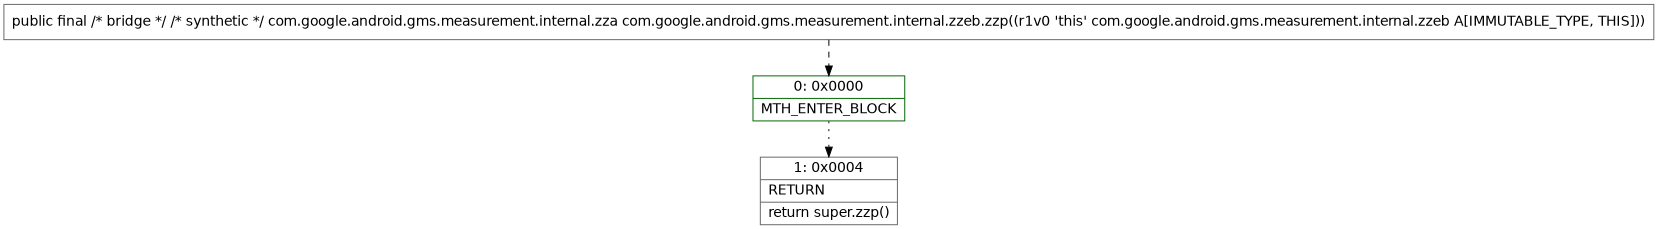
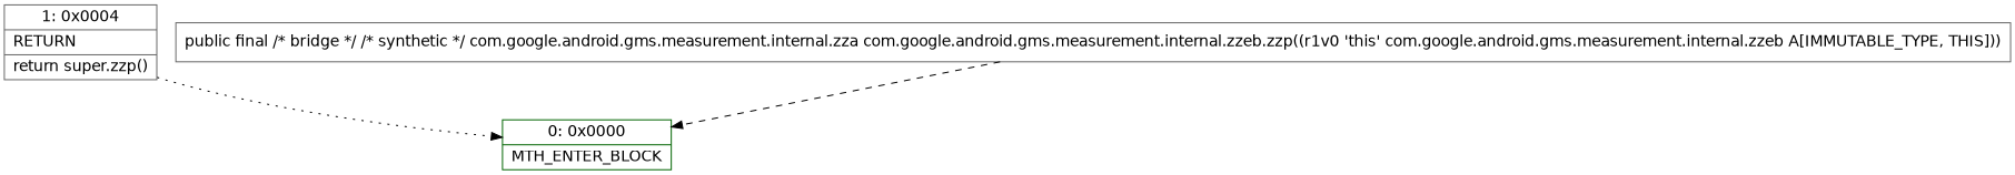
  digraph {
    fontname="DejaVu Sans"
    node [shape=record color=gray40 fontname="DejaVu Sans"]
    edge [fontname="DejaVu Sans"]
    n1 [label="{0\:\ 0x0000|MTH_ENTER_BLOCK\l}" color=darkgreen]
    n2 [label="{1\:\ 0x0004|RETURN\l|return super.zzp()\l}"]
    n3 [label="{public final \/* bridge *\/ \/* synthetic *\/ com.google.android.gms.measurement.internal.zza com.google.android.gms.measurement.internal.zzeb.zzp((r1v0 'this' com.google.android.gms.measurement.internal.zzeb A[IMMUTABLE_TYPE, THIS])) }"]
-   n1 -> n2 [style=dotted]
+   n2 -> n1 [style=dotted]
    n3 -> n1 [style=dashed]
  }
